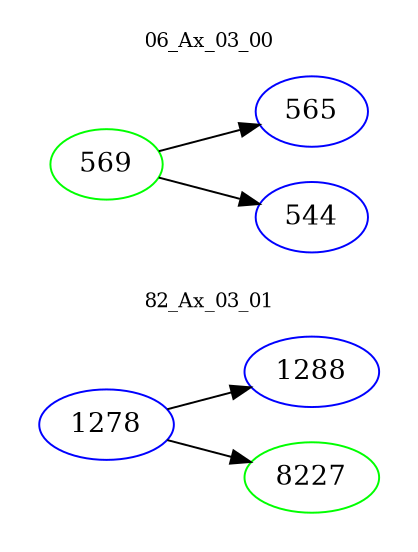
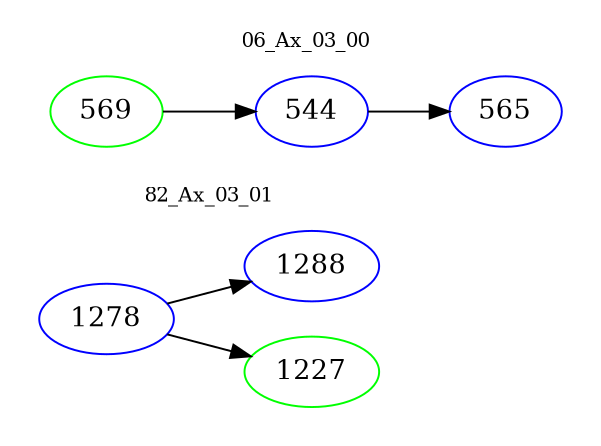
  digraph {
    rankdir=LR
    node [color=blue]
    edge [color=black]
    n1 [label=1278]
-   n2 [color=green label=8227]
+   n2 [color=green label=1227]
    n3 [label=1288]
    n4 [label=544]
    n5 [label=565]
    n6 [color=green label=569]
    subgraph cluster_1 {
      color=white
      fontsize=10
      label="82_Ax_03_01"
      n1
      n2
      n3
    }
    subgraph cluster_2 {
      color=white
      fontsize=10
      label="06_Ax_03_00"
      n4
      n5
      n6
    }
    n1 -> n2
    n1 -> n3
-   n6 -> n5
+   n4 -> n5
    n6 -> n4
  }
